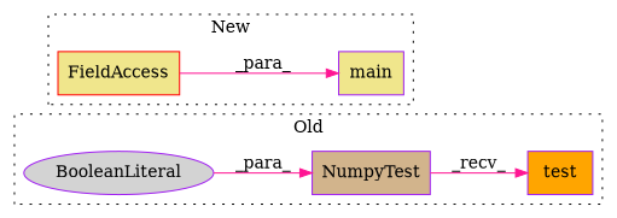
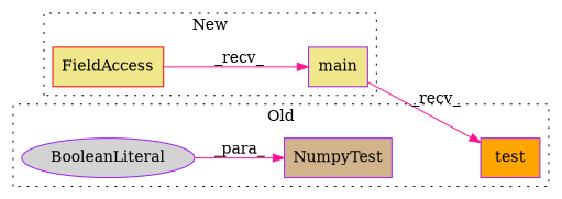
  digraph {
    rankdir=LR
    node [a=32 color=purple fillcolor=khaki shape=box style=filled]
    edge [color=deeppink]
    n1 [fillcolor=tan l=11 label=NumpyTest s=1301]
    n2 [fillcolor=orange l="5,1" label=test s="1313,1323"]
    n3 [a=9 fillcolor=lightgrey l=5 label=BooleanLiteral s=1318 shape=ellipse]
    n4 [l=6 label=main s=1278]
    n5 [a=22 color=red l=8 label=FieldAccess s=1269]
    subgraph cluster_1 {
      label=Old
      style=dotted
      n1
      n2
      n3
    }
    subgraph cluster_2 {
      label=New
      style=dotted
      n4
      n5
    }
-   n1 -> n2 [label=_recv_]
+   n4 -> n2 [label=_recv_]
    n3 -> n1 [label=_para_]
-   n5 -> n4 [label=_para_]
+   n5 -> n4 [label=_recv_]
  }
